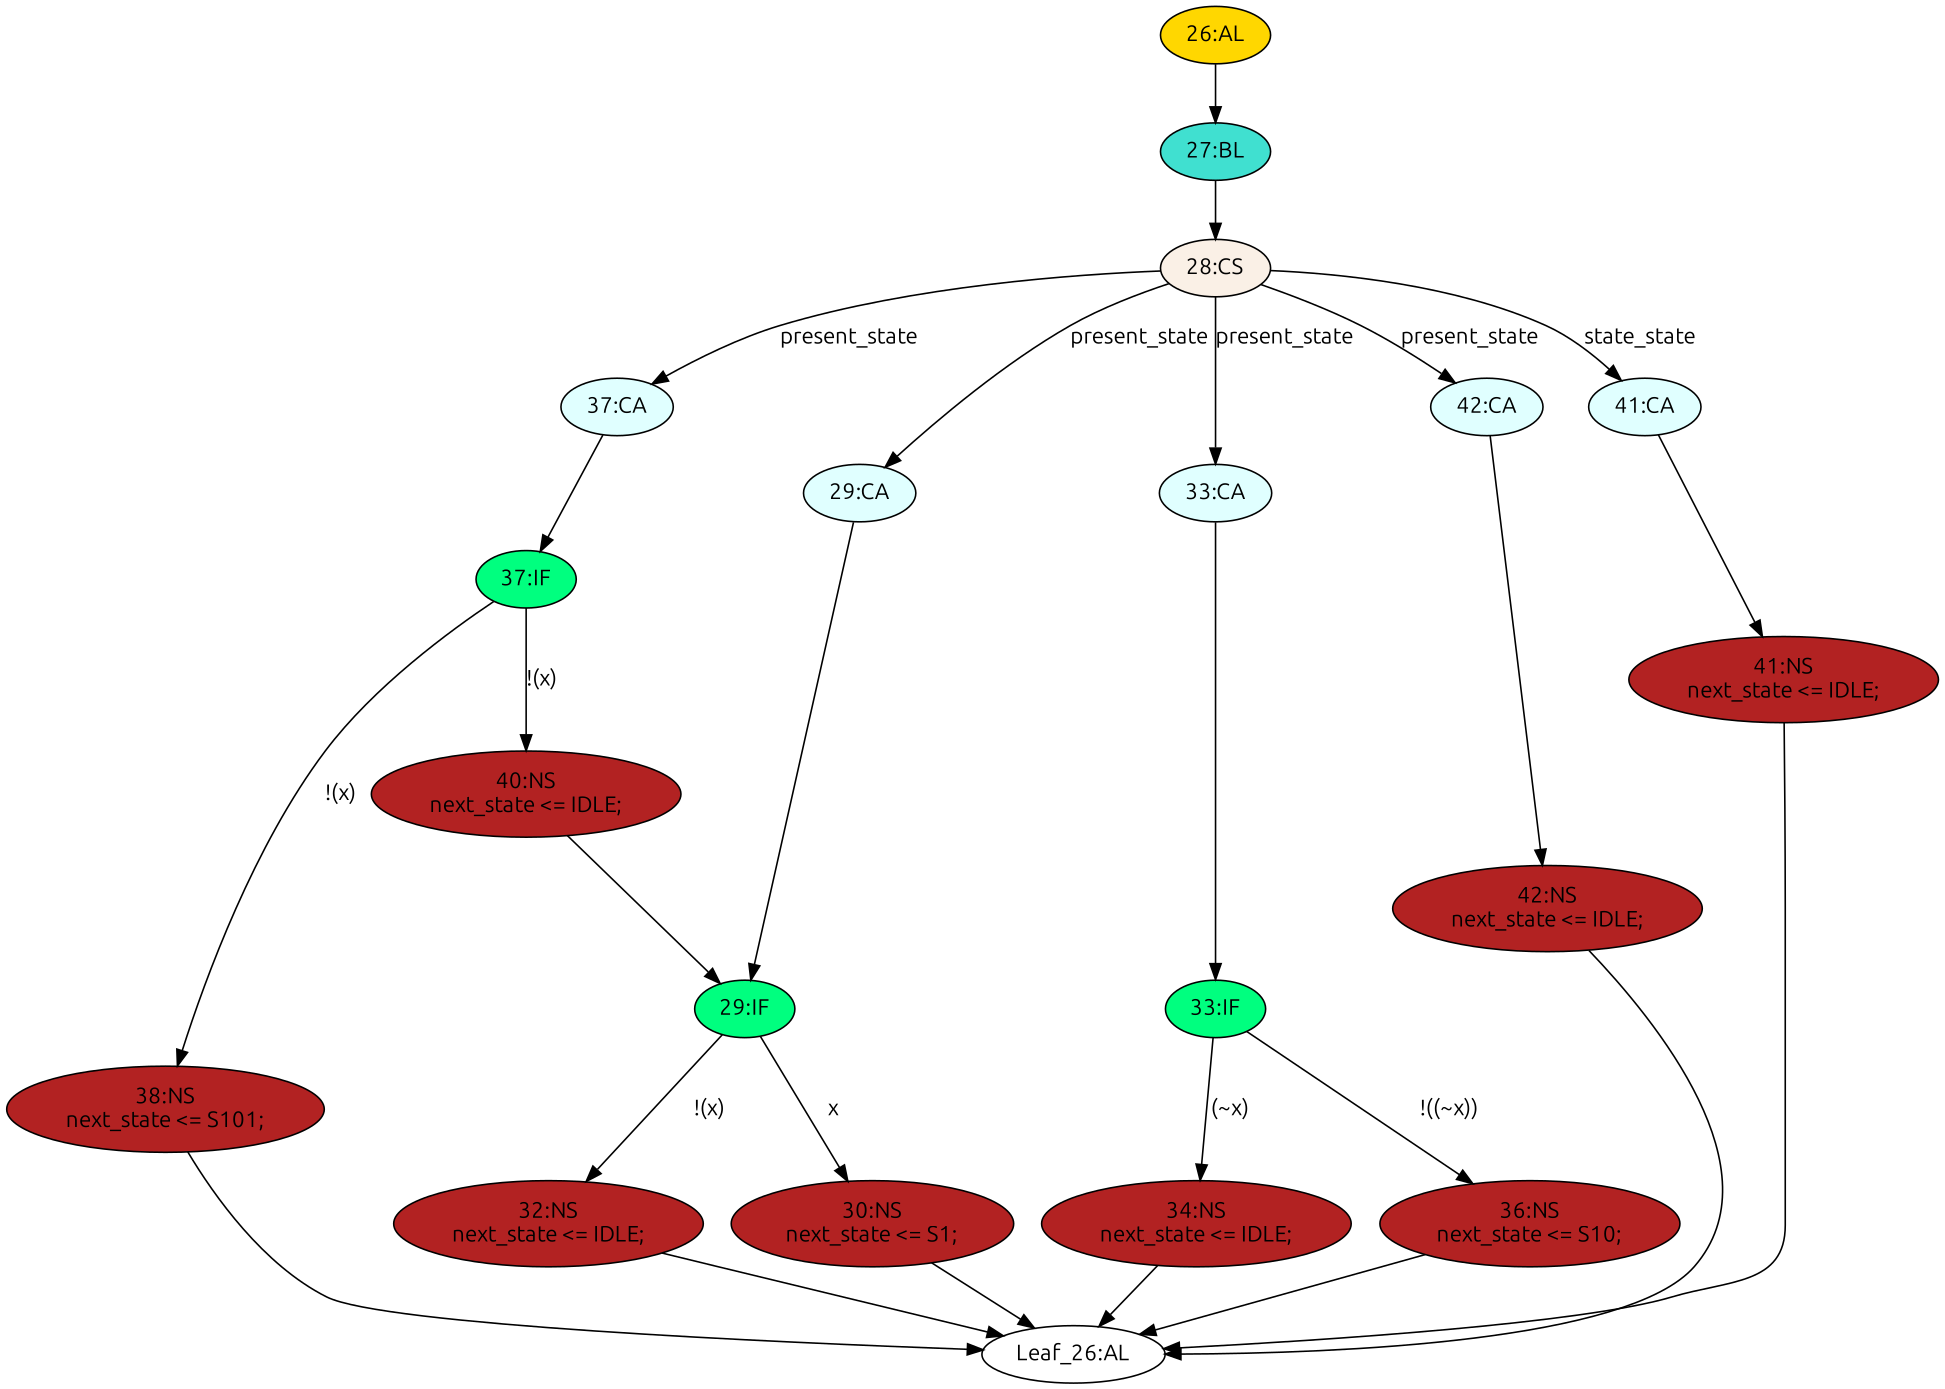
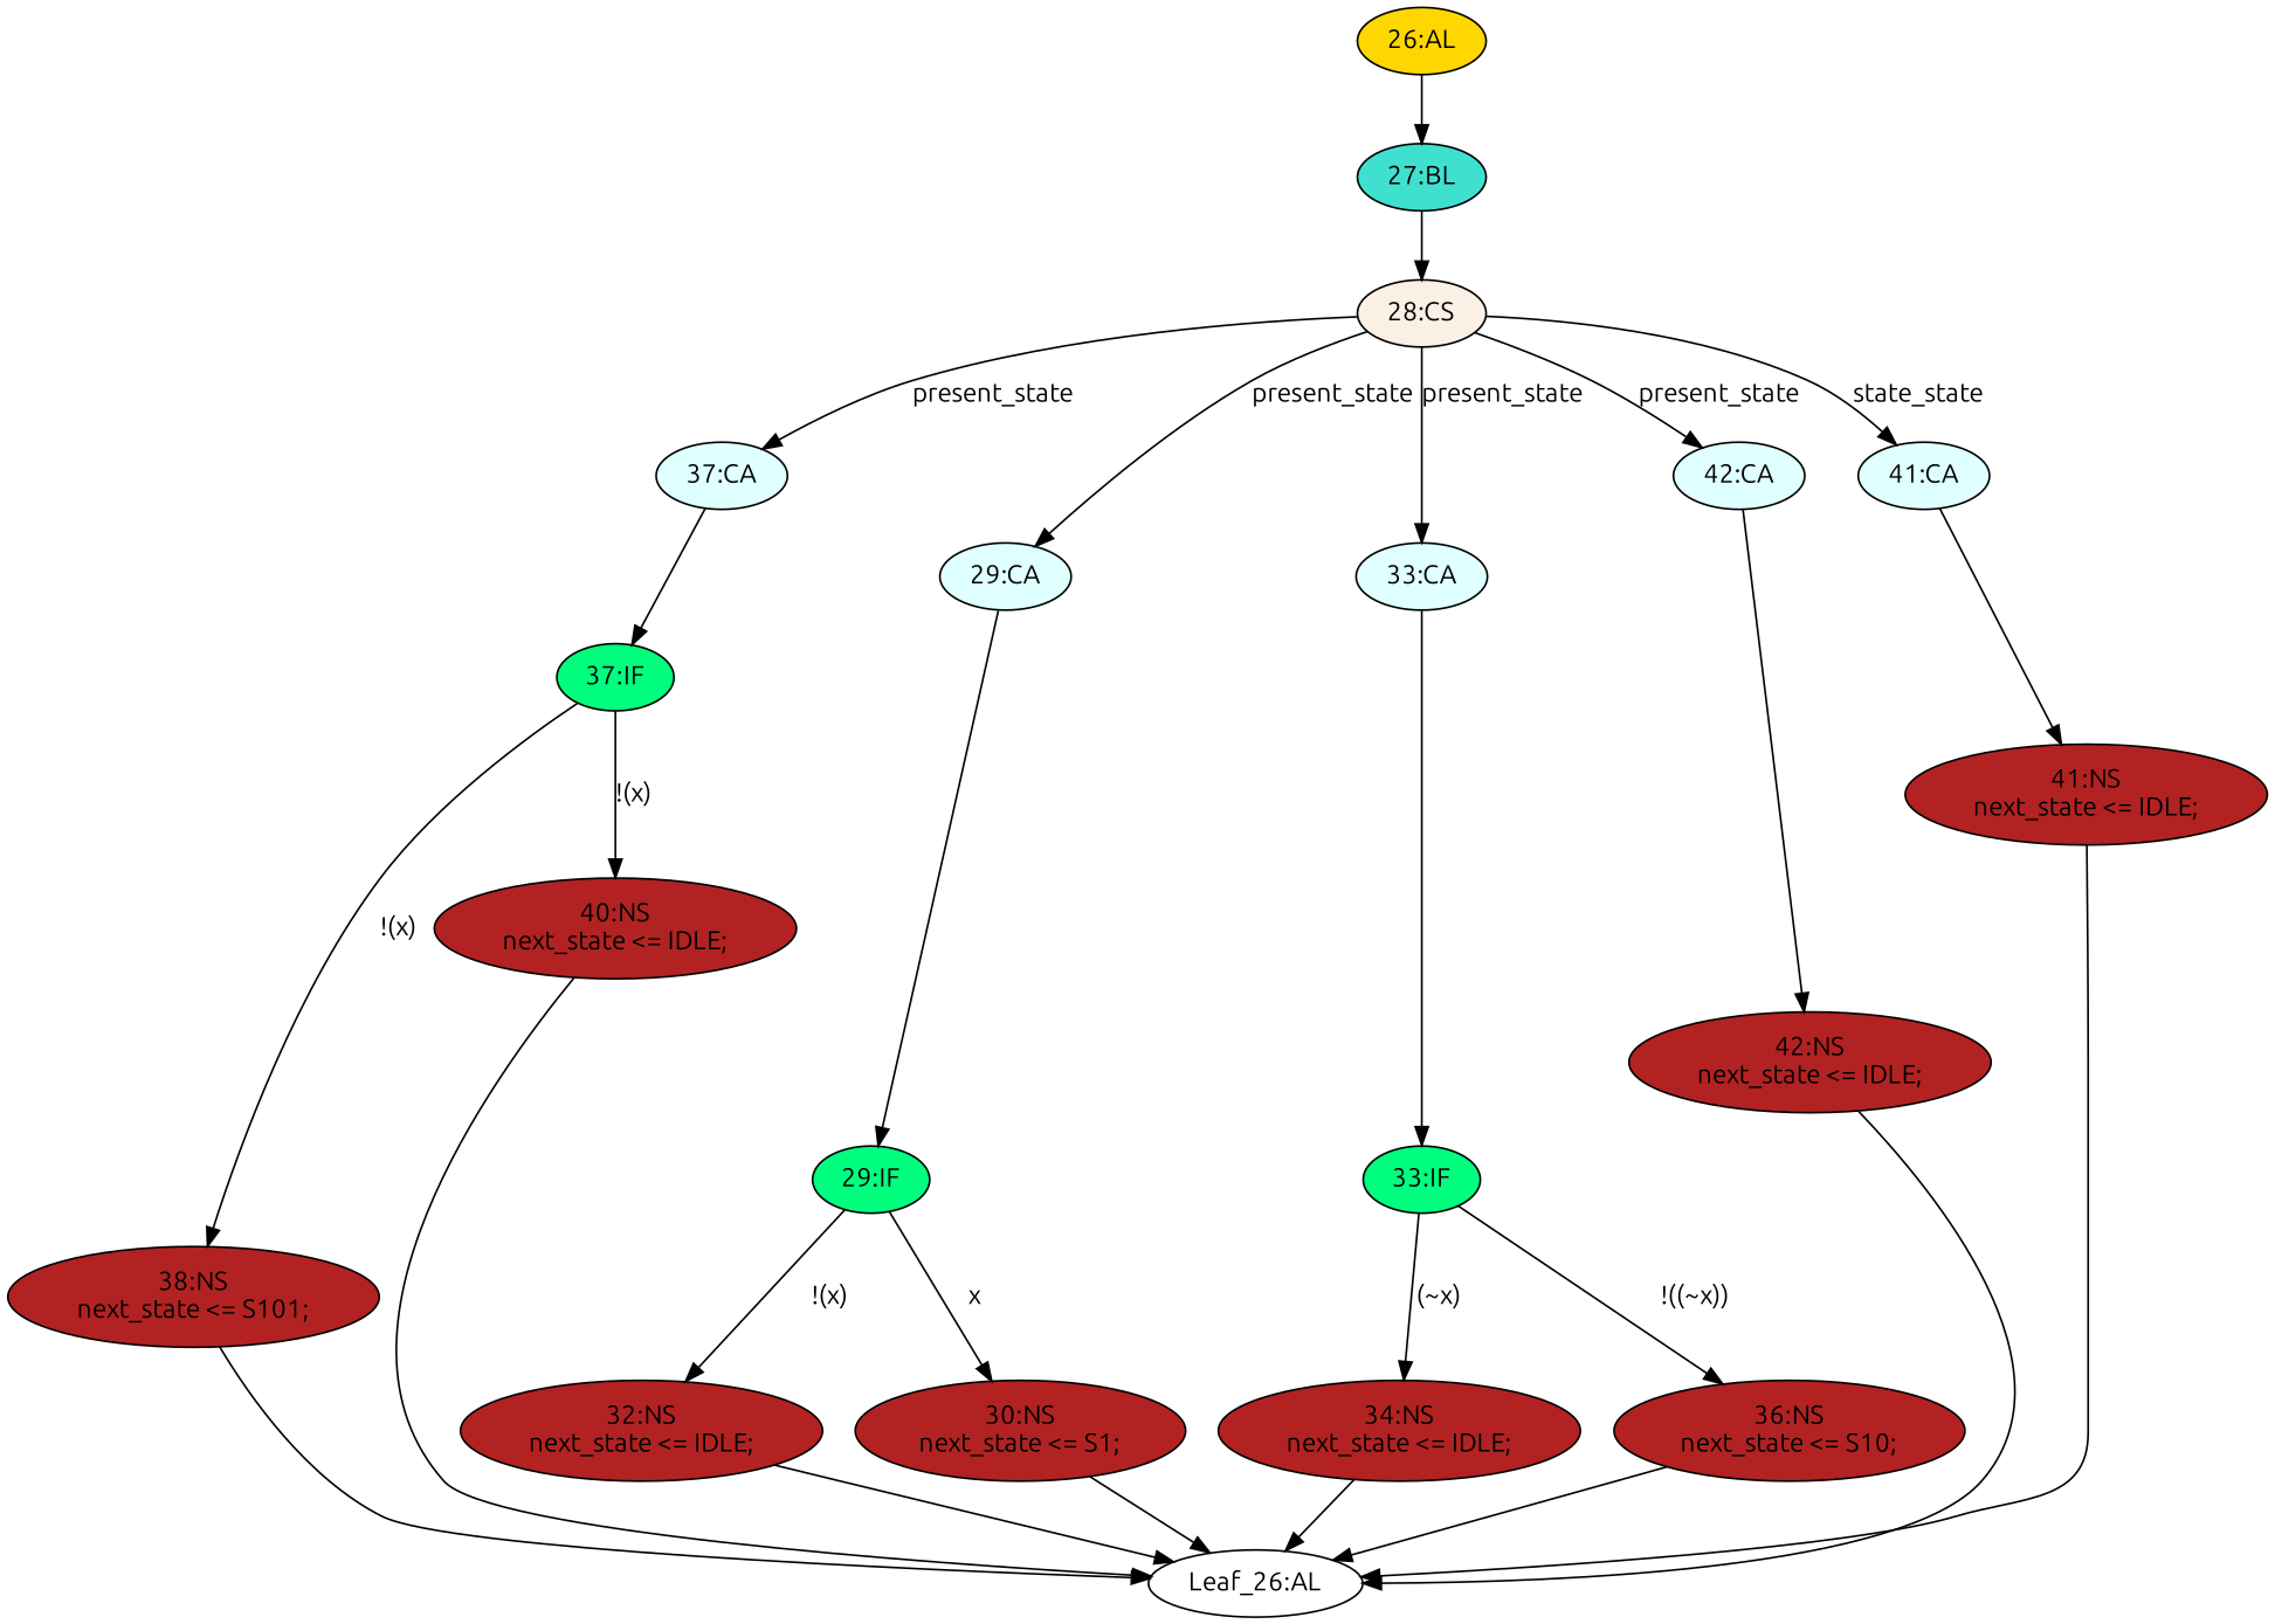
  strict digraph {
    fontname=Ubuntu
    node [fillcolor=firebrick fontname=Ubuntu statements="[]" style=filled typ=NonblockingSubstitution]
    edge [cond="[]" fontname=Ubuntu lineno=None]
    n1 [ast="<pyverilog.vparser.ast.Case object at 0x7f2b5f32db10>" fillcolor=lightcyan label="37:CA" typ=Case]
    n2 [ast="<pyverilog.vparser.ast.IfStatement object at 0x7f2b5f32db90>" fillcolor=springgreen label="37:IF" typ=IfStatement]
    n3 [ast="<pyverilog.vparser.ast.NonblockingSubstitution object at 0x7f2b5f32dbd0>" label="40:NS\nnext_state <= IDLE;" statements="[<pyverilog.vparser.ast.NonblockingSubstitution object at 0x7f2b5f32dbd0>]"]
    n4 [ast="<pyverilog.vparser.ast.NonblockingSubstitution object at 0x7f2b5f32dd10>" label="38:NS\nnext_state <= S101;" statements="[<pyverilog.vparser.ast.NonblockingSubstitution object at 0x7f2b5f32dd10>]"]
    n5 [def_var="['next_state']" label="Leaf_26:AL" fillcolor="" statements="" style="" typ=""]
    n6 [ast="<pyverilog.vparser.ast.Always object at 0x7f2b5f32d1d0>" clk_sens=False fillcolor=gold label="26:AL" sens="['present_state', 'x']" typ=Always use_var="['x', 'present_state']"]
    n7 [ast="<pyverilog.vparser.ast.Block object at 0x7f2b5f32d390>" fillcolor=turquoise label="27:BL" typ=Block]
    n8 [ast="<pyverilog.vparser.ast.CaseStatement object at 0x7f2b5f32d3d0>" fillcolor=linen label="28:CS" typ=CaseStatement]
    n9 [ast="<pyverilog.vparser.ast.Case object at 0x7f2b5f32d750>" fillcolor=lightcyan label="33:CA" typ=Case]
    n10 [ast="<pyverilog.vparser.ast.Case object at 0x7f2b5f32d490>" fillcolor=lightcyan label="29:CA" typ=Case]
    n11 [ast="<pyverilog.vparser.ast.Case object at 0x7f2b5f32de90>" fillcolor=lightcyan label="41:CA" typ=Case]
    n12 [ast="<pyverilog.vparser.ast.Case object at 0x7f2b5f324090>" fillcolor=lightcyan label="42:CA" typ=Case]
    n13 [ast="<pyverilog.vparser.ast.IfStatement object at 0x7f2b5f32d510>" fillcolor=springgreen label="29:IF" typ=IfStatement]
    n14 [ast="<pyverilog.vparser.ast.NonblockingSubstitution object at 0x7f2b5f32f5d0>" label="32:NS\nnext_state <= IDLE;" statements="[<pyverilog.vparser.ast.NonblockingSubstitution object at 0x7f2b5f32f5d0>]"]
    n15 [ast="<pyverilog.vparser.ast.NonblockingSubstitution object at 0x7f2b5f32d5d0>" label="30:NS\nnext_state <= S1;" statements="[<pyverilog.vparser.ast.NonblockingSubstitution object at 0x7f2b5f32d5d0>]"]
    n16 [ast="<pyverilog.vparser.ast.IfStatement object at 0x7f2b5f32d7d0>" fillcolor=springgreen label="33:IF" typ=IfStatement]
    n17 [ast="<pyverilog.vparser.ast.NonblockingSubstitution object at 0x7f2b5f32d950>" label="34:NS\nnext_state <= IDLE;" statements="[<pyverilog.vparser.ast.NonblockingSubstitution object at 0x7f2b5f32d950>]"]
    n18 [ast="<pyverilog.vparser.ast.NonblockingSubstitution object at 0x7f2b5f32d810>" label="36:NS\nnext_state <= S10;" statements="[<pyverilog.vparser.ast.NonblockingSubstitution object at 0x7f2b5f32d810>]"]
    n19 [ast="<pyverilog.vparser.ast.NonblockingSubstitution object at 0x7f2b5f3240d0>" label="42:NS\nnext_state <= IDLE;" statements="[<pyverilog.vparser.ast.NonblockingSubstitution object at 0x7f2b5f3240d0>]"]
    n20 [ast="<pyverilog.vparser.ast.NonblockingSubstitution object at 0x7f2b5f32df10>" label="41:NS\nnext_state <= IDLE;" statements="[<pyverilog.vparser.ast.NonblockingSubstitution object at 0x7f2b5f32df10>]"]
    n1 -> n2
    n2 -> n3 [cond="['x']" label="!(x)" lineno=37]
    n2 -> n4 [cond="['x']" label="!(x)" lineno=37]
-   n3 -> n13
+   n3 -> n5
    n4 -> n5
    n6 -> n7
    n7 -> n8
    n8 -> n1 [cond="['present_state']" label=present_state lineno=28]
    n8 -> n9 [cond="['present_state']" label=present_state lineno=28]
    n8 -> n10 [cond="['present_state']" label=present_state lineno=28]
    n8 -> n11 [cond="['present_state']" label=state_state lineno=28]
    n8 -> n12 [cond="['present_state']" label=present_state lineno=28]
    n9 -> n16
    n10 -> n13
    n11 -> n20
    n12 -> n19
    n13 -> n14 [cond="['x']" label="!(x)" lineno=29]
    n13 -> n15 [cond="['x']" label=x lineno=29]
    n14 -> n5
    n15 -> n5
    n16 -> n17 [cond="['x']" label="(~x)" lineno=33]
    n16 -> n18 [cond="['x']" label="!((~x))" lineno=33]
    n17 -> n5
    n18 -> n5
    n19 -> n5
    n20 -> n5
  }
